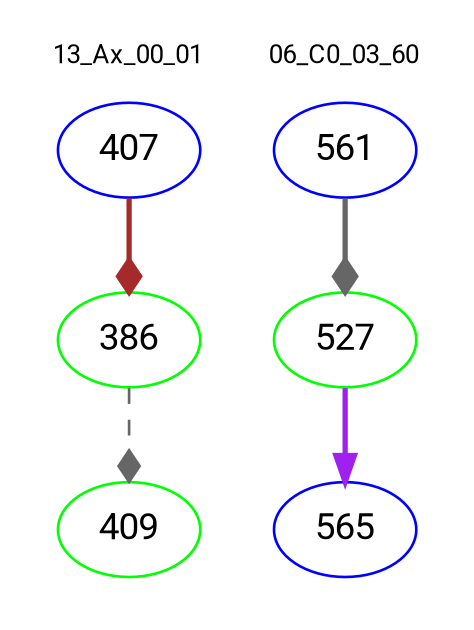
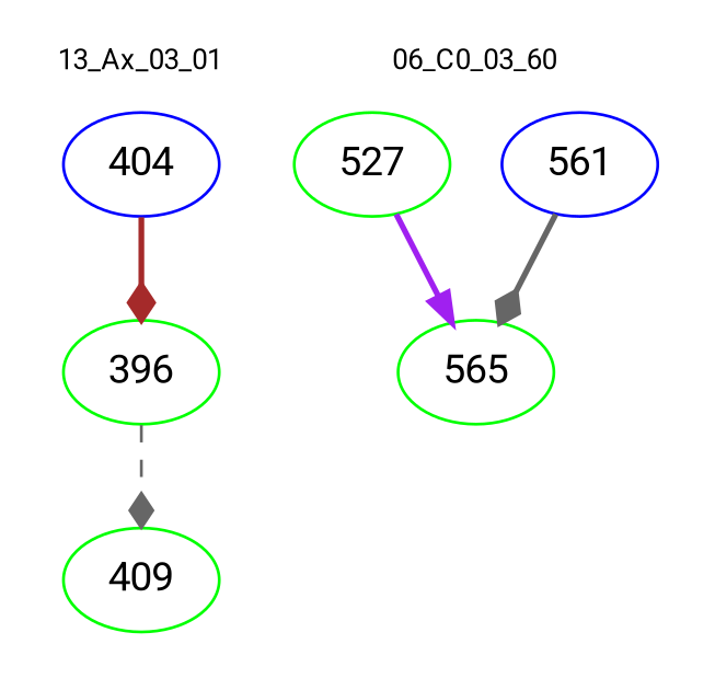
  digraph {
    fontname=Roboto
    node [color=blue fontname=Roboto]
    edge [arrowhead=diamond color=gray40 fontname=Roboto style=bold]
-   n1 [label=407]
-   n2 [color=green label=386]
+   n1 [label=404]
+   n2 [color=green label=396]
    n3 [color=green label=409]
    n4 [label=561]
    n5 [color=green label=527]
-   n6 [label=565]
+   n6 [color=green label=565]
    subgraph cluster_1 {
      color=white
      fontsize=10
-     label="13_Ax_00_01"
+     label="13_Ax_03_01"
      n1
      n2
      n3
    }
    subgraph cluster_2 {
      color=white
      fontsize=10
      label="06_C0_03_60"
      n4
      n5
      n6
    }
    n1 -> n2 [color=brown]
    n2 -> n3 [style=dashed]
-   n4 -> n5
+   n4 -> n6
    n5 -> n6 [arrowhead=normal color=purple]
  }
